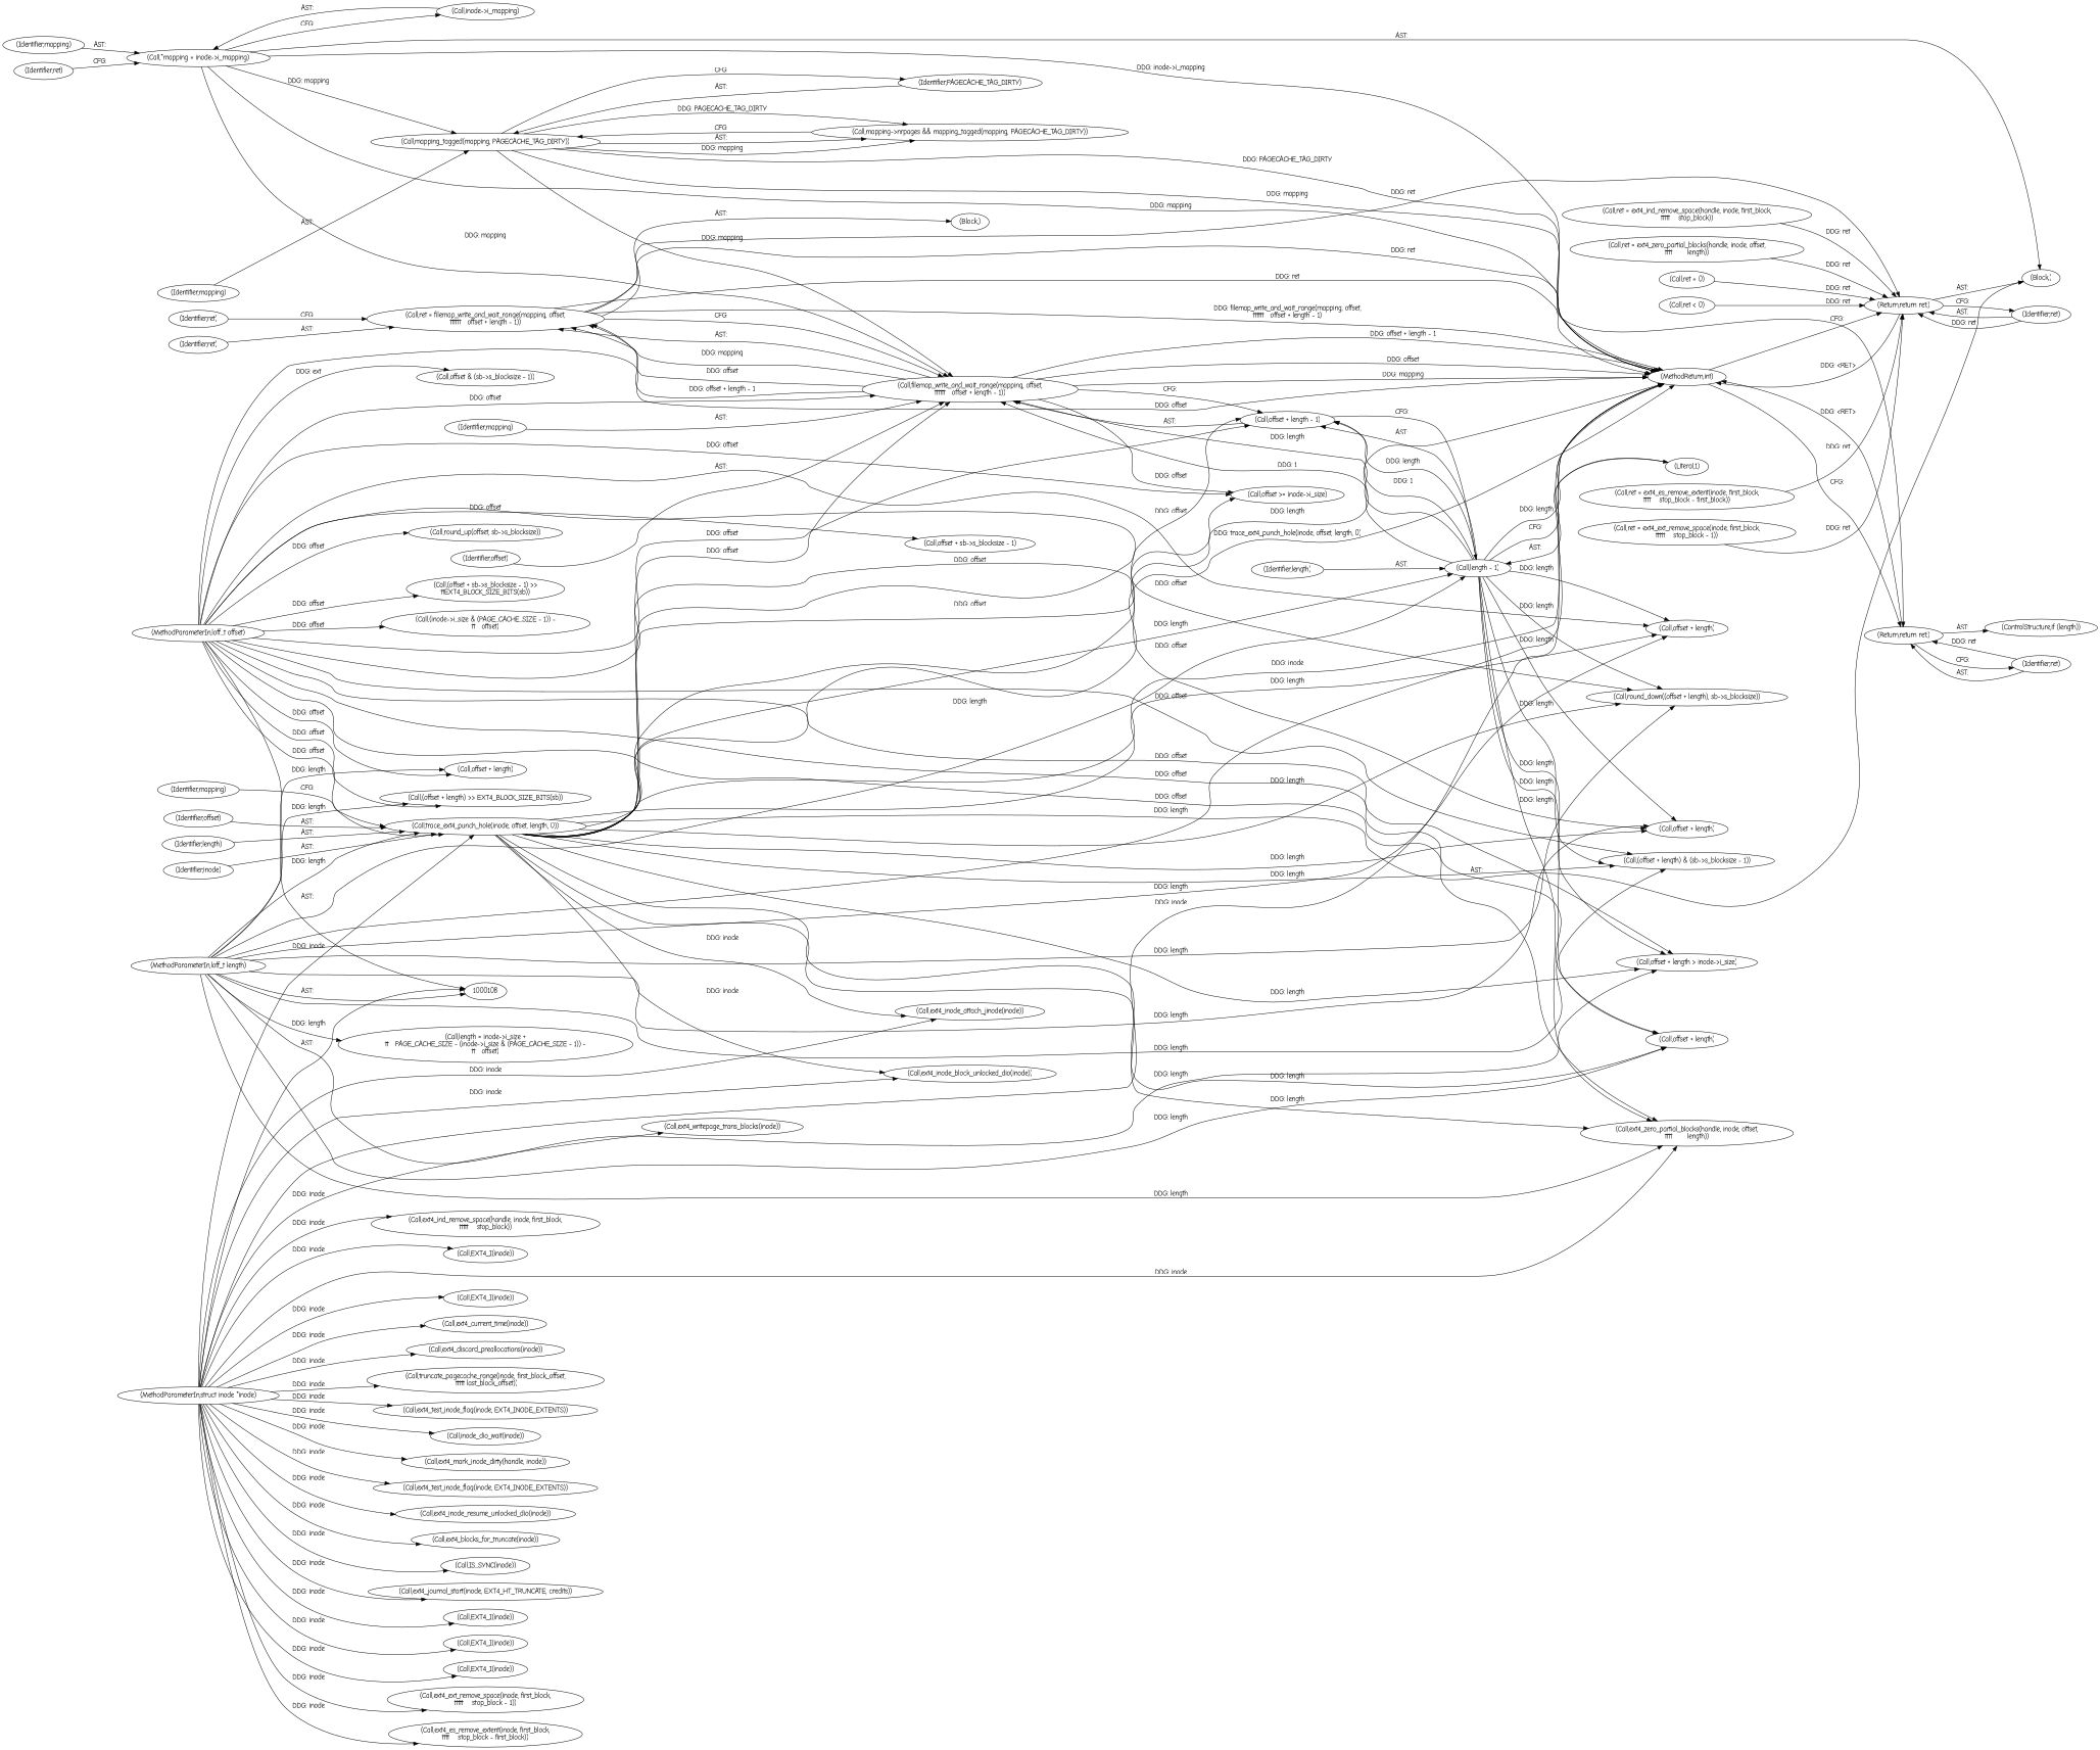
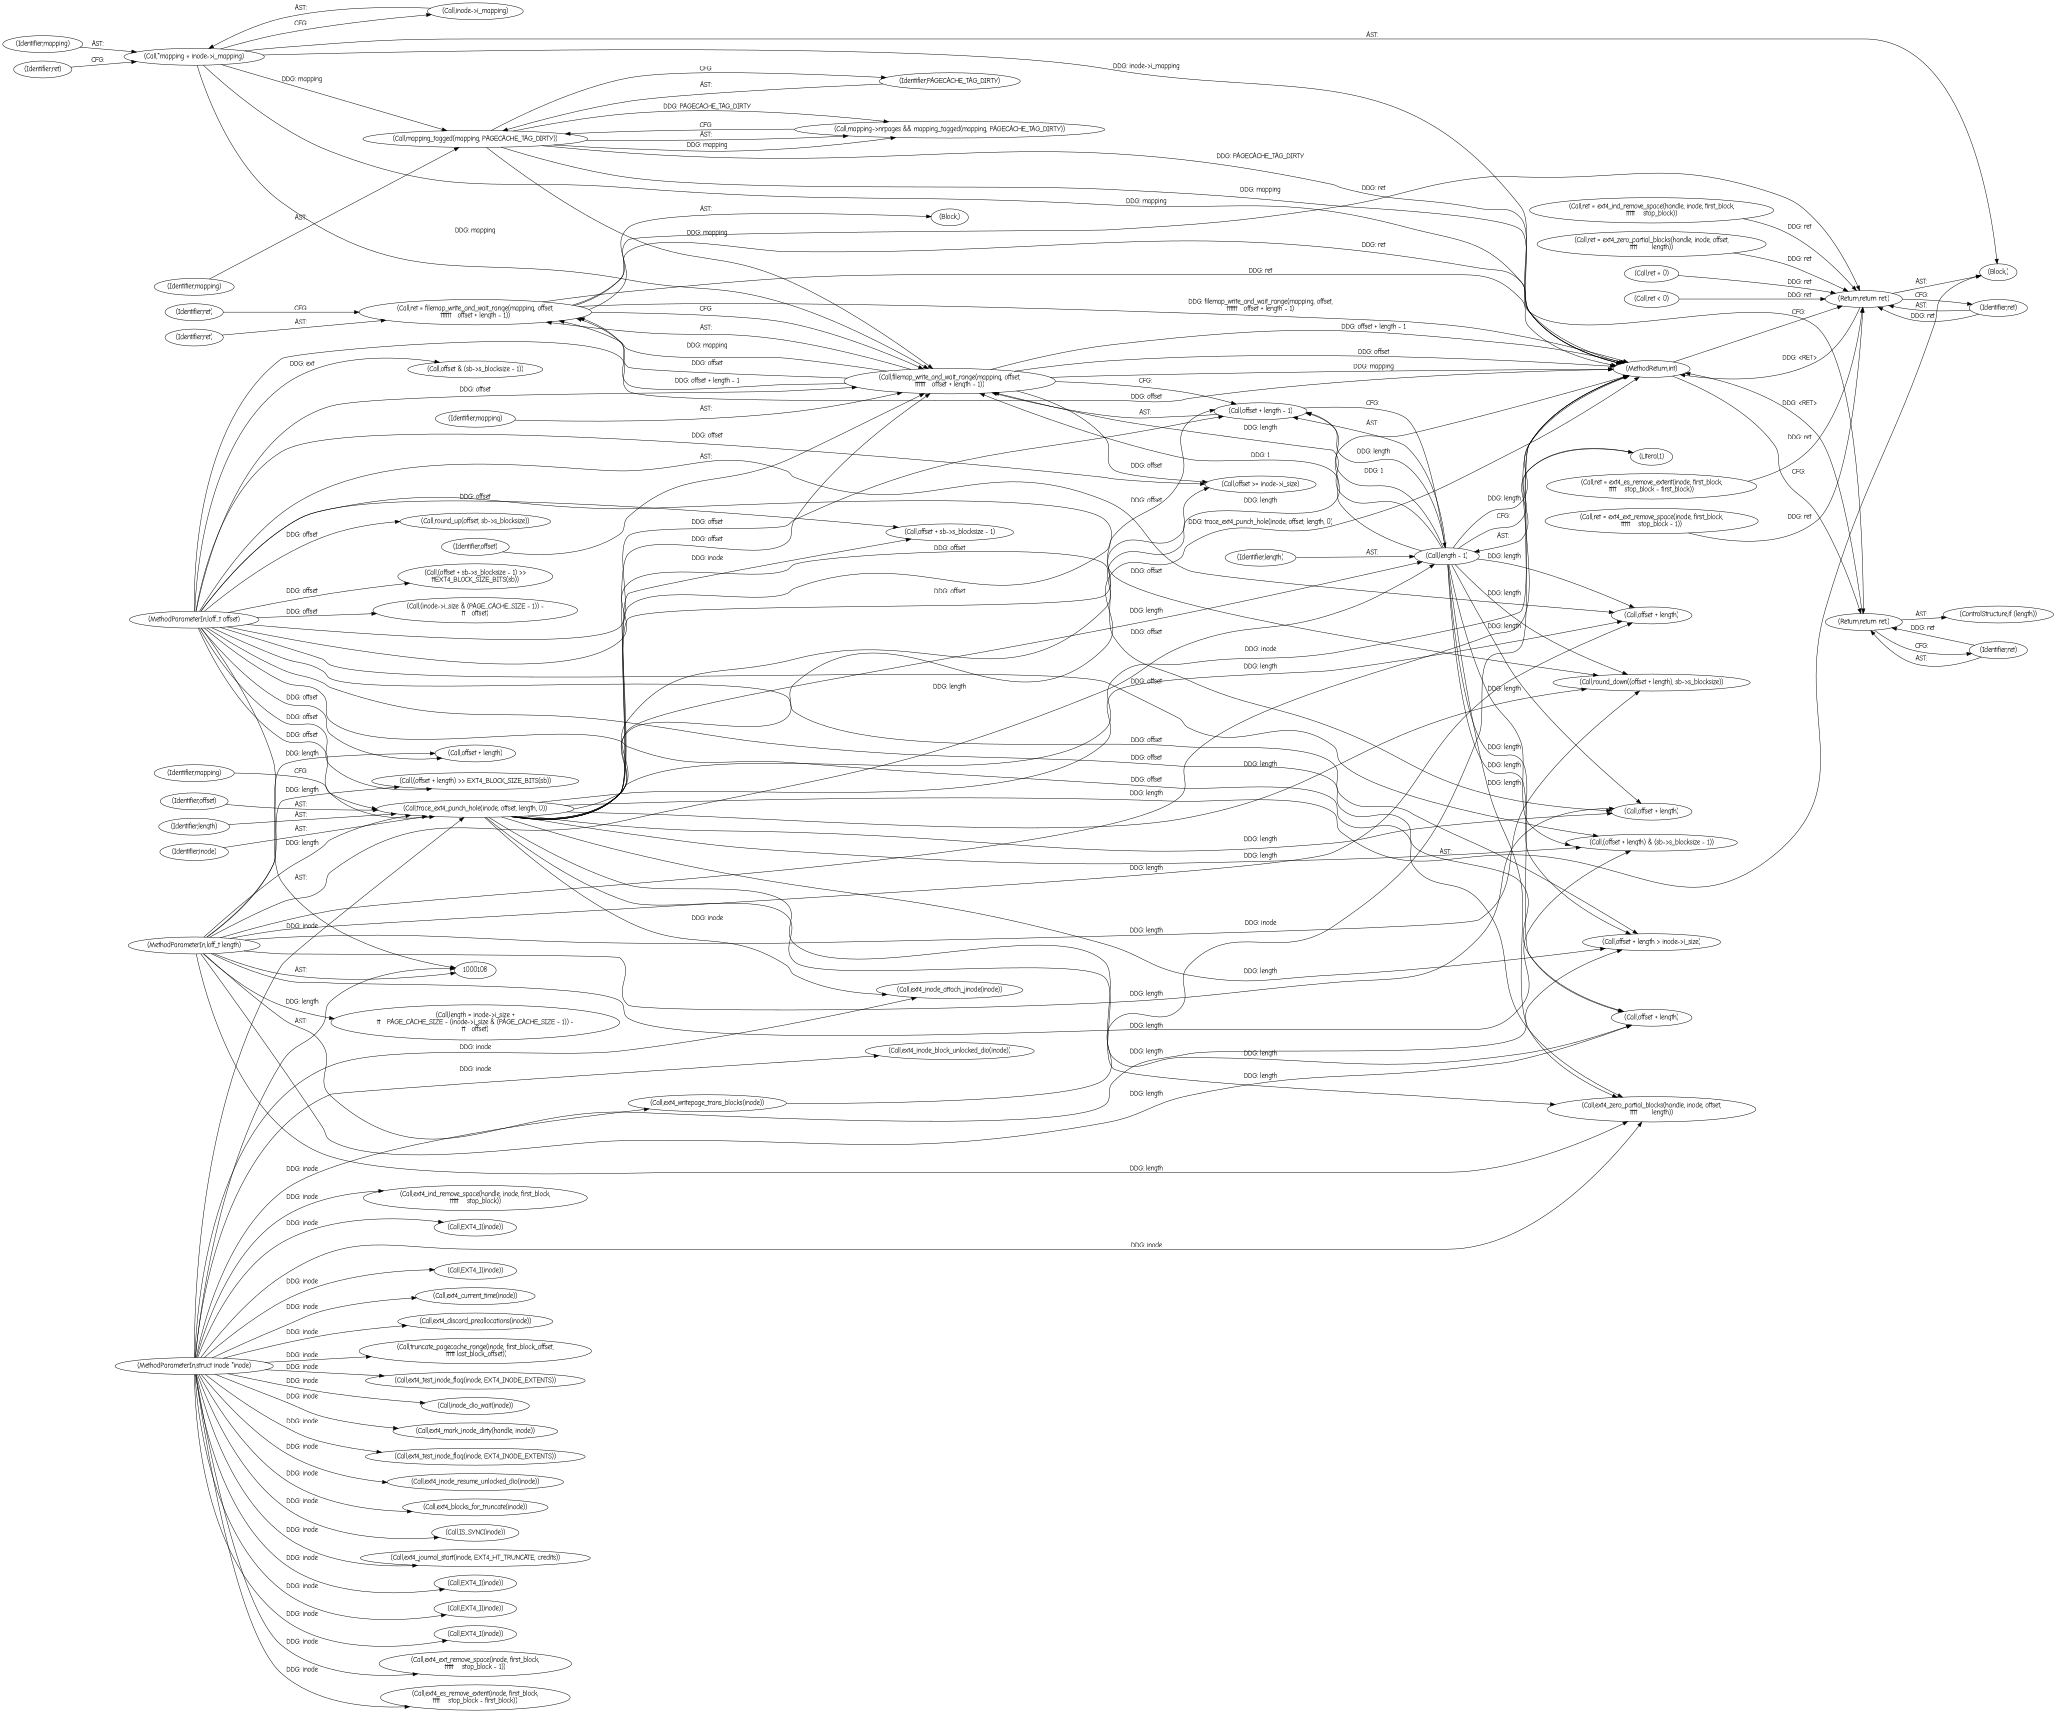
  digraph {
    fontname="Comic Neue"
    rankdir=LR
    node [fontname="Comic Neue"]
    edge [fontname="Comic Neue"]
    n1 [label="(Call,ret = filemap_write_and_wait_range(mapping, offset,\n\t\t\t\t\t\t   offset + length - 1))"]
    n2 [label="(Call,filemap_write_and_wait_range(mapping, offset,\n\t\t\t\t\t\t   offset + length - 1))"]
    n3 [label="(Return,return ret;)"]
    n4 [label="(Return,return ret;)"]
    n5 [label="(Block,)"]
    n6 [label="(MethodReturn,int)"]
    n7 [label="(Call,offset + length - 1)"]
    n8 [label="(Call,offset >= inode->i_size)"]
    n9 [label="(ControlStructure,if (length))"]
    n10 [label="(Identifier,ret)"]
    n11 [label="(Block,)"]
    n12 [label="(Identifier,ret)"]
    n13 [label="(Call,length - 1)"]
    n14 [label="(Call,*mapping = inode->i_mapping)"]
    n15 [label="(Call,mapping_tagged(mapping, PAGECACHE_TAG_DIRTY))"]
    n16 [label="(Call,inode->i_mapping)"]
    n17 [label="(Identifier,PAGECACHE_TAG_DIRTY)"]
    n18 [label="(Call,mapping->nrpages && mapping_tagged(mapping, PAGECACHE_TAG_DIRTY))"]
    n19 [label="(MethodParameterIn,loff_t offset)"]
    n20 [label="(Call,trace_ext4_punch_hole(inode, offset, length, 0))"]
    n21 [label="(Call,offset + length)"]
    n22 [label="(Call,offset + length)"]
    n23 [label="(Call,offset + length)"]
    n24 [label="(Call,round_down((offset + length), sb->s_blocksize))"]
    n25 [label="(Call,(offset + sb->s_blocksize - 1) >>\n\t\tEXT4_BLOCK_SIZE_BITS(sb))"]
    n26 [label="(Call,(offset + length) & (sb->s_blocksize - 1))"]
    n27 [label="(Call,offset + length > inode->i_size)"]
    n28 [label="(Call,offset + length)"]
    n29 [label="(Call,(inode->i_size & (PAGE_CACHE_SIZE - 1)) -\n\t\t   offset)"]
    n30 [label="(Call,(offset + length) >> EXT4_BLOCK_SIZE_BITS(sb))"]
    n31 [label="(Call,offset & (sb->s_blocksize - 1))"]
    n32 [label="(Call,offset + sb->s_blocksize - 1)"]
    n33 [label="(Call,ext4_zero_partial_blocks(handle, inode, offset,\n\t\t\t\t       length))"]
    n34 [label="(Call,round_up(offset, sb->s_blocksize))"]
    1000108
    n36 [label="(Call,ext4_inode_block_unlocked_dio(inode))"]
    n37 [label="(Call,ext4_inode_attach_jinode(inode))"]
    n38 [label="(Literal,1)"]
    n39 [label="(MethodParameterIn,struct inode *inode)"]
    n40 [label="(Call,ext4_ind_remove_space(handle, inode, first_block,\n\t\t\t\t\t    stop_block))"]
    n41 [label="(Call,EXT4_I(inode))"]
    n42 [label="(Call,EXT4_I(inode))"]
    n43 [label="(Call,ext4_current_time(inode))"]
    n44 [label="(Call,ext4_discard_preallocations(inode))"]
    n45 [label="(Call,truncate_pagecache_range(inode, first_block_offset,\n \t\t\t\t\t last_block_offset))"]
    n46 [label="(Call,ext4_test_inode_flag(inode, EXT4_INODE_EXTENTS))"]
    n47 [label="(Call,inode_dio_wait(inode))"]
    n48 [label="(Call,ext4_writepage_trans_blocks(inode))"]
    n49 [label="(Call,ext4_mark_inode_dirty(handle, inode))"]
    n50 [label="(Call,ext4_test_inode_flag(inode, EXT4_INODE_EXTENTS))"]
    n51 [label="(Call,ext4_inode_resume_unlocked_dio(inode))"]
    n52 [label="(Call,ext4_blocks_for_truncate(inode))"]
    n53 [label="(Call,IS_SYNC(inode))"]
    n54 [label="(Call,ext4_journal_start(inode, EXT4_HT_TRUNCATE, credits))"]
    n55 [label="(Call,EXT4_I(inode))"]
    n56 [label="(Call,EXT4_I(inode))"]
    n57 [label="(Call,EXT4_I(inode))"]
    n58 [label="(Call,ext4_ext_remove_space(inode, first_block,\n\t\t\t\t\t    stop_block - 1))"]
    n59 [label="(Call,ext4_es_remove_extent(inode, first_block,\n\t\t\t\t    stop_block - first_block))"]
    n60 [label="(MethodParameterIn,loff_t length)"]
    n61 [label="(Call,length = inode->i_size +\n\t\t   PAGE_CACHE_SIZE - (inode->i_size & (PAGE_CACHE_SIZE - 1)) -\n\t\t   offset)"]
    n62 [label="(Identifier,offset)"]
    n63 [label="(Identifier,mapping)"]
    n64 [label="(Identifier,mapping)"]
    n65 [label="(Call,ret = ext4_es_remove_extent(inode, first_block,\n\t\t\t\t    stop_block - first_block))"]
    n66 [label="(Identifier,mapping)"]
    n67 [label="(Identifier,length)"]
    n68 [label="(Identifier,ret)"]
    n69 [label="(Call,ret = ext4_ext_remove_space(inode, first_block,\n\t\t\t\t\t    stop_block - 1))"]
    n70 [label="(Identifier,ret)"]
    n71 [label="(Identifier,inode)"]
    n72 [label="(Identifier,mapping)"]
    n73 [label="(Call,ret = ext4_ind_remove_space(handle, inode, first_block,\n\t\t\t\t\t    stop_block))"]
    n74 [label="(Call,ret = ext4_zero_partial_blocks(handle, inode, offset,\n\t\t\t\t       length))"]
    n75 [label="(Call,ret = 0)"]
    n76 [label="(Call,ret < 0)"]
    n77 [label="(Identifier,offset)"]
    n78 [label="(Identifier,ret)"]
    n79 [label="(Identifier,length)"]
    n1 -> n2 [label="CFG: "]
    n1 -> n3 [label="DDG: ret"]
    n1 -> n4 [label="DDG: ret"]
    n1 -> n5 [label="AST: "]
    n1 -> n6 [label="DDG: ret"]
    n1 -> n6 [label="DDG: filemap_write_and_wait_range(mapping, offset,\n\t\t\t\t\t\t   offset + length - 1)"]
    n2 -> n1 [label="AST: "]
    n2 -> n1 [label="DDG: mapping"]
    n2 -> n1 [label="DDG: offset"]
    n2 -> n1 [label="DDG: offset + length - 1"]
    n2 -> n6 [label="DDG: offset + length - 1"]
    n2 -> n6 [label="DDG: offset"]
    n2 -> n6 [label="DDG: mapping"]
    n2 -> n7 [label="CFG: "]
    n2 -> n8 [label="DDG: offset"]
    n3 -> n6 [label="DDG: <RET>"]
    n3 -> n9 [label="AST: "]
    n3 -> n10 [label="CFG: "]
    n4 -> n6 [label="DDG: <RET>"]
    n4 -> n11 [label="AST: "]
    n4 -> n12 [label="CFG: "]
    n6 -> n3 [label="CFG: "]
    n6 -> n4 [label="CFG: "]
    n7 -> n2 [label="AST: "]
    n7 -> n13 [label="CFG: "]
    n10 -> n3 [label="AST: "]
    n10 -> n3 [label="DDG: ret"]
    n12 -> n4 [label="AST: "]
    n12 -> n4 [label="DDG: ret"]
    n13 -> n2 [label="DDG: length"]
    n13 -> n2 [label="DDG: 1"]
    n13 -> n6 [label="DDG: length"]
    n13 -> n7 [label="AST: "]
    n13 -> n7 [label="DDG: length"]
    n13 -> n7 [label="DDG: 1"]
    n13 -> n21 [label="DDG: length"]
    n13 -> n23 [label="DDG: length"]
    n13 -> n24 [label="DDG: length"]
    n13 -> n26 [label="DDG: length"]
    n13 -> n27 [label="DDG: length"]
    n13 -> n28 [label="DDG: length"]
    n13 -> n33 [label="DDG: length"]
    n13 -> n38 [label="CFG: "]
    n14 -> n2 [label="DDG: mapping"]
    n14 -> n6 [label="DDG: mapping"]
    n14 -> n6 [label="DDG: inode->i_mapping"]
    n14 -> n11 [label="AST: "]
    n14 -> n15 [label="DDG: mapping"]
    n14 -> n16 [label="CFG: "]
    n15 -> n2 [label="DDG: mapping"]
    n15 -> n6 [label="DDG: mapping"]
    n15 -> n6 [label="DDG: PAGECACHE_TAG_DIRTY"]
    n15 -> n17 [label="CFG: "]
    n15 -> n18 [label="AST: "]
    n15 -> n18 [label="DDG: mapping"]
    n15 -> n18 [label="DDG: PAGECACHE_TAG_DIRTY"]
    n16 -> n14 [label="AST: "]
    n17 -> n15 [label="AST: "]
    n18 -> n15 [label="CFG: "]
    n19 -> n2 [label="DDG: offset"]
    n19 -> n6 [label="DDG: offset"]
    n19 -> n7 [label="DDG: offset"]
    n19 -> n8 [label="DDG: offset"]
    n19 -> n20 [label="DDG: offset"]
    n19 -> n21 [label="DDG: offset"]
    n19 -> n22 [label="DDG: offset"]
    n19 -> n23 [label="DDG: offset"]
    n19 -> n24 [label="DDG: offset"]
    n19 -> n25 [label="DDG: offset"]
    n19 -> n26 [label="DDG: offset"]
    n19 -> n27 [label="DDG: offset"]
    n19 -> n28 [label="DDG: offset"]
    n19 -> n29 [label="DDG: offset"]
    n19 -> n30 [label="DDG: offset"]
    n19 -> n31 [label="DDG: ext"]
    n19 -> n32 [label="DDG: offset"]
    n19 -> n33 [label="DDG: offset"]
    n19 -> n34 [label="DDG: offset"]
    n19 -> 1000108 [label="AST: "]
    n20 -> n2 [label="DDG: offset"]
    n20 -> n6 [label="DDG: trace_ext4_punch_hole(inode, offset, length, 0)"]
    n20 -> n6 [label="DDG: inode"]
    n20 -> n6 [label="DDG: length"]
    n20 -> n7 [label="DDG: offset"]
    n20 -> n8 [label="DDG: offset"]
    n20 -> n11 [label="AST: "]
    n20 -> n13 [label="DDG: length"]
    n20 -> n21 [label="DDG: length"]
    n20 -> n23 [label="DDG: length"]
    n20 -> n24 [label="DDG: length"]
    n20 -> n26 [label="DDG: length"]
    n20 -> n27 [label="DDG: length"]
    n20 -> n28 [label="DDG: length"]
    n20 -> n33 [label="DDG: length"]
-   n20 -> n36 [label="DDG: inode"]
+   n20 -> n32 [label="DDG: inode"]
    n20 -> n37 [label="DDG: inode"]
    n38 -> n13 [label="AST: "]
-   n39 -> n6 [label="DDG: inode"]
+   n48 -> n6 [label="DDG: inode"]
    n39 -> n20 [label="DDG: inode"]
    n39 -> n33 [label="DDG: inode"]
    n39 -> 1000108 [label="AST: "]
    n39 -> n36 [label="DDG: inode"]
    n39 -> n37 [label="DDG: inode"]
    n39 -> n40 [label="DDG: inode"]
    n39 -> n41 [label="DDG: inode"]
    n39 -> n42 [label="DDG: inode"]
    n39 -> n43 [label="DDG: inode"]
    n39 -> n44 [label="DDG: inode"]
    n39 -> n45 [label="DDG: inode"]
    n39 -> n46 [label="DDG: inode"]
    n39 -> n47 [label="DDG: inode"]
    n39 -> n48 [label="DDG: inode"]
    n39 -> n49 [label="DDG: inode"]
    n39 -> n50 [label="DDG: inode"]
    n39 -> n51 [label="DDG: inode"]
    n39 -> n52 [label="DDG: inode"]
    n39 -> n53 [label="DDG: inode"]
    n39 -> n54 [label="DDG: inode"]
    n39 -> n55 [label="DDG: inode"]
    n39 -> n56 [label="DDG: inode"]
    n39 -> n57 [label="DDG: inode"]
    n39 -> n58 [label="DDG: inode"]
    n39 -> n59 [label="DDG: inode"]
    n60 -> n6 [label="DDG: length"]
    n60 -> n13 [label="DDG: length"]
    n60 -> n20 [label="DDG: length"]
    n60 -> n21 [label="DDG: length"]
    n60 -> n22 [label="DDG: length"]
    n60 -> n23 [label="DDG: length"]
    n60 -> n24 [label="DDG: length"]
    n60 -> n26 [label="DDG: length"]
    n60 -> n27 [label="DDG: length"]
    n60 -> n28 [label="DDG: length"]
    n60 -> n30 [label="DDG: length"]
    n60 -> n33 [label="DDG: length"]
    n60 -> 1000108 [label="AST: "]
    n60 -> n61 [label="DDG: length"]
    n62 -> n2 [label="AST: "]
    n63 -> n14 [label="AST: "]
    n64 -> n15 [label="AST: "]
    n65 -> n4 [label="DDG: ret"]
    n66 -> n2 [label="AST: "]
    n67 -> n20 [label="AST: "]
    n68 -> n1 [label="CFG: "]
    n69 -> n4 [label="DDG: ret"]
    n70 -> n14 [label="CFG: "]
    n71 -> n20 [label="AST: "]
    n72 -> n20 [label="CFG: "]
    n73 -> n4 [label="DDG: ret"]
    n74 -> n4 [label="DDG: ret"]
    n75 -> n4 [label="DDG: ret"]
    n76 -> n4 [label="DDG: ret"]
    n77 -> n20 [label="AST: "]
    n78 -> n1 [label="AST: "]
    n79 -> n13 [label="AST: "]
  }
